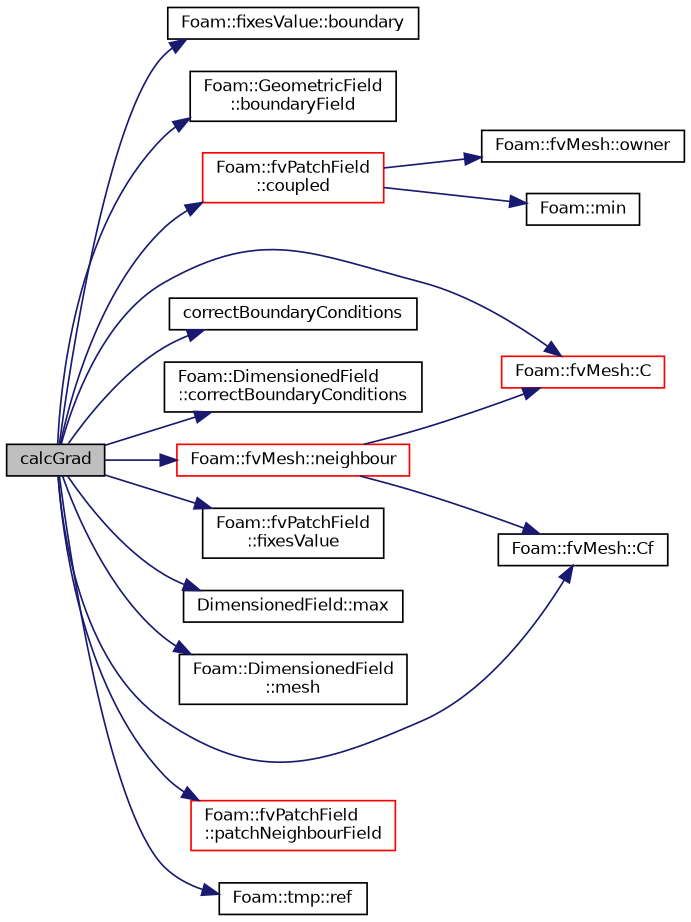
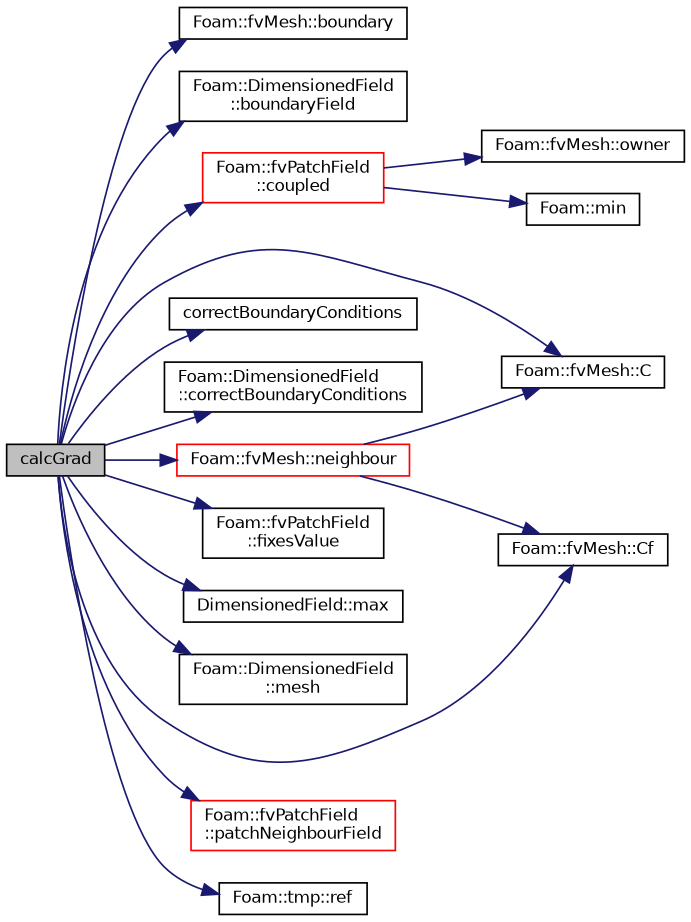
  digraph {
    rankdir=LR
    node [color=black fontname=Helvetica fontsize=10 shape=record]
    edge [color=midnightblue fontname=Helvetica fontsize=10 labelfontname=Helvetica labelfontsize=10 style=solid]
    n1 [fillcolor=grey75 fontcolor=black height=0.2 label=calcGrad style=filled width=0.4]
-   n2 [height=0.2 label="Foam::fixesValue::boundary" width=0.4]
-   n3 [height=0.2 label="Foam::GeometricField\l::boundaryField" width=0.4]
-   n4 [color=red height=0.2 label="Foam::fvMesh::C" width=0.4]
+   n2 [height=0.2 label="Foam::fvMesh::boundary" width=0.4]
+   n3 [height=0.2 label="Foam::DimensionedField\l::boundaryField" width=0.4]
+   n4 [height=0.2 label="Foam::fvMesh::C" width=0.4]
    n5 [height=0.2 label="Foam::fvMesh::Cf" width=0.4]
    n6 [height=0.2 label=correctBoundaryConditions width=0.4]
    n7 [height=0.2 label="Foam::DimensionedField\l::correctBoundaryConditions" width=0.4]
    n8 [color=red height=0.2 label="Foam::fvPatchField\l::coupled" width=0.4]
    n9 [height=0.2 label="Foam::fvPatchField\l::fixesValue" width=0.4]
    n10 [height=0.2 label="DimensionedField::max" width=0.4]
    n11 [height=0.2 label="Foam::DimensionedField\l::mesh" width=0.4]
    n12 [color=red height=0.2 label="Foam::fvMesh::neighbour" width=0.4]
    n13 [color=red height=0.2 label="Foam::fvPatchField\l::patchNeighbourField" width=0.4]
    n14 [height=0.2 label="Foam::tmp::ref" width=0.4]
    n15 [height=0.2 label="Foam::min" width=0.4]
    n16 [height=0.2 label="Foam::fvMesh::owner" width=0.4]
    n1 -> n2
    n1 -> n3
    n1 -> n4
    n1 -> n5
    n1 -> n6
    n1 -> n7
    n1 -> n8
    n1 -> n9
    n1 -> n10
    n1 -> n11
    n1 -> n12
    n1 -> n13
    n1 -> n14
    n8 -> n15
    n8 -> n16
    n12 -> n4
    n12 -> n5
  }
